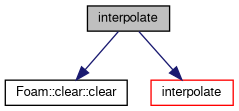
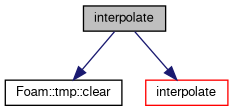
  digraph {
    rankdir=TB
    node [color=black fontname=FreeSans fontsize=10 shape=record]
    edge [color=midnightblue fontname=FreeSans fontsize=10 labelfontname=FreeSans labelfontsize=10 style=solid]
    n1 [fillcolor=grey75 fontcolor=black height=0.2 label=interpolate style=filled width=0.4]
-   n2 [height=0.2 label="Foam::clear::clear" width=0.4]
+   n2 [height=0.2 label="Foam::tmp::clear" width=0.4]
    n3 [color=red height=0.2 label=interpolate width=0.4]
    n1 -> n2
    n1 -> n3
  }
